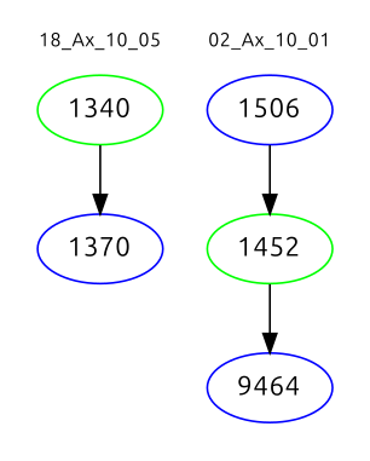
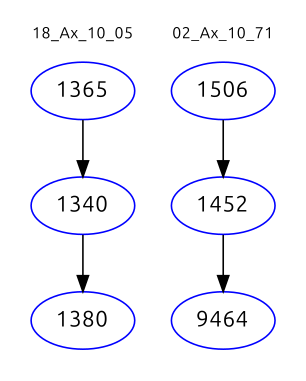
  digraph {
    fontname=Ubuntu
    node [color=blue fontname=Ubuntu]
    edge [color=black fontname=Ubuntu]
-   n2 [color=green label=1340]
-   n3 [label=1370]
+   n1 [label=1365]
+   n2 [label=1340]
+   n3 [label=1380]
    n4 [label=1506]
-   n5 [color=green label=1452]
+   n5 [label=1452]
    n6 [label=9464]
    subgraph cluster_1 {
      color=white
      fontsize=10
      label="18_Ax_10_05"
+     n1
      n2
      n3
    }
    subgraph cluster_2 {
      color=white
      fontsize=10
-     label="02_Ax_10_01"
+     label="02_Ax_10_71"
      n4
      n5
      n6
    }
+   n1 -> n2
    n2 -> n3
    n4 -> n5
    n5 -> n6
  }
